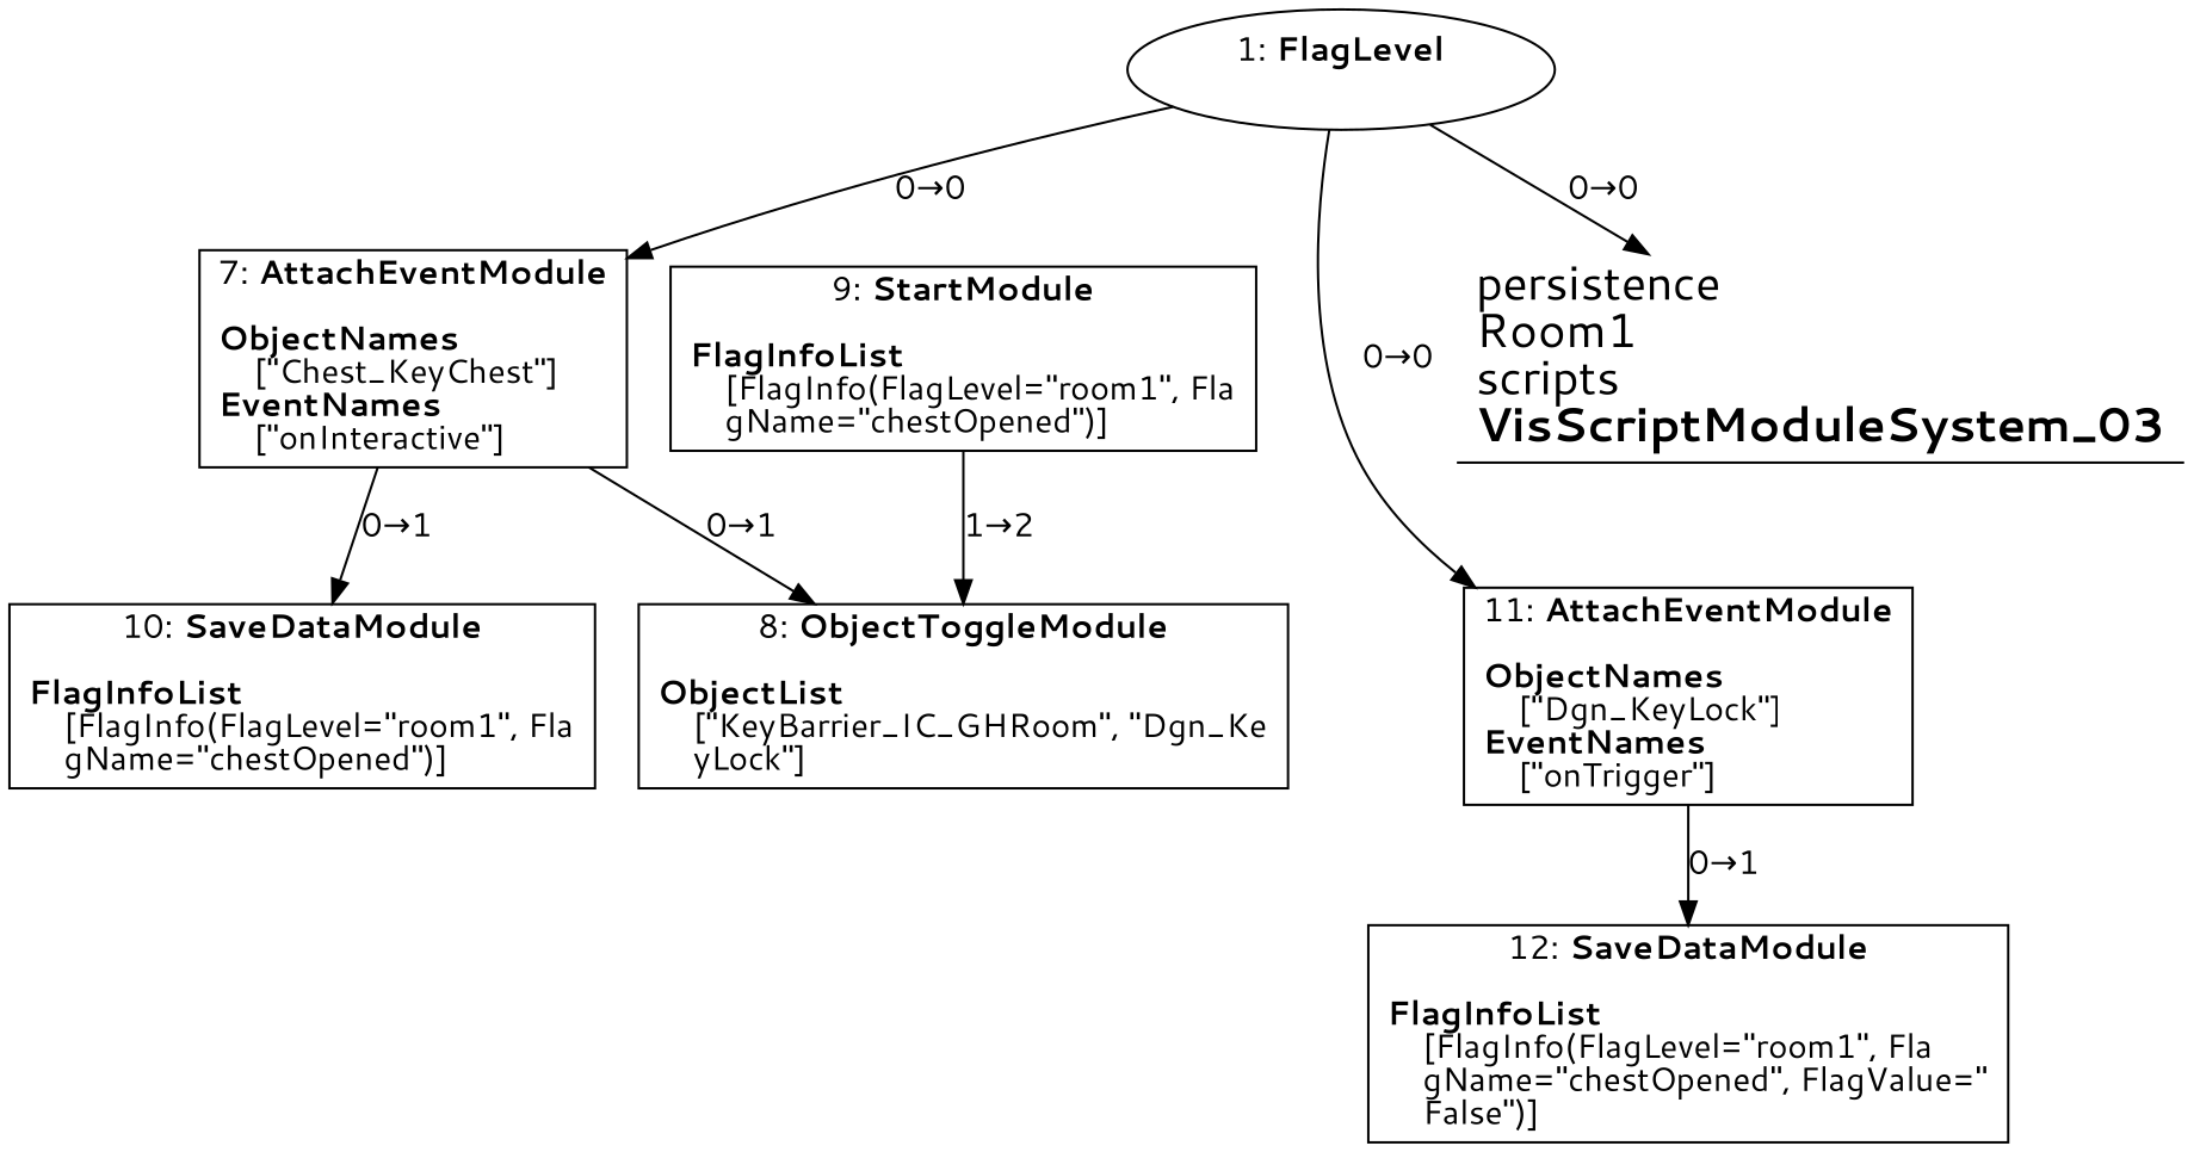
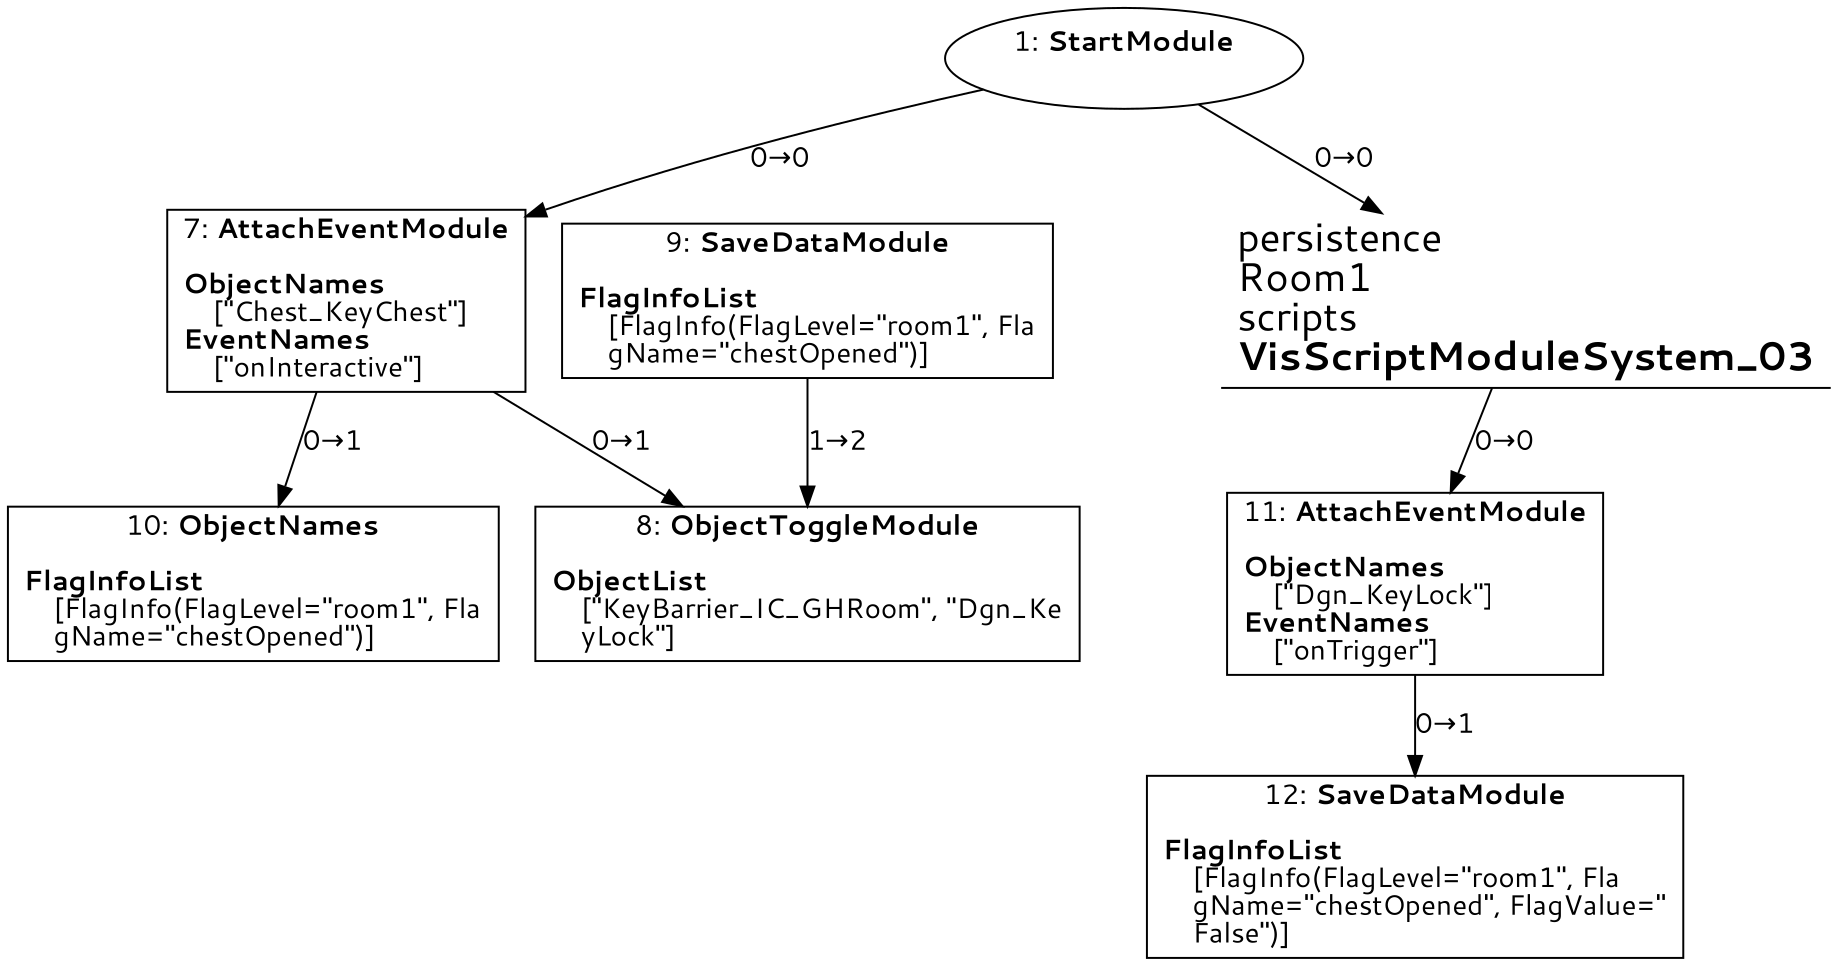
  digraph {
    fontname="Segoe UI"
    splines=spline
    node [fontname="Segoe UI" shape=box]
    edge [fontname="Segoe UI"]
-   n1 [label=<1: <b>FlagLevel</b><br/><br/>> shape=oval]
+   n1 [label=<1: <b>StartModule</b><br/><br/>> shape=oval]
    n2 [label=<7: <b>AttachEventModule</b><br/><br/><b>ObjectNames</b><br align="left"/>    [&quot;Chest_KeyChest&quot;]<br align="left"/><b>EventNames</b><br align="left"/>    [&quot;onInteractive&quot;]<br align="left"/>>]
    n3 [label=<11: <b>AttachEventModule</b><br/><br/><b>ObjectNames</b><br align="left"/>    [&quot;Dgn_KeyLock&quot;]<br align="left"/><b>EventNames</b><br align="left"/>    [&quot;onTrigger&quot;]<br align="left"/>>]
    n4 [label=<<font point-size="20">persistence<br align="left"/>Room1<br align="left"/>scripts<br align="left"/><b>VisScriptModuleSystem_03</b><br align="left"/></font>> shape=underline]
    n5 [label=<8: <b>ObjectToggleModule</b><br/><br/><b>ObjectList</b><br align="left"/>    [&quot;KeyBarrier_IC_GHRoom&quot;, &quot;Dgn_Ke<br align="left"/>    yLock&quot;]<br align="left"/>>]
-   n6 [label=<10: <b>SaveDataModule</b><br/><br/><b>FlagInfoList</b><br align="left"/>    [FlagInfo(FlagLevel=&quot;room1&quot;, Fla<br align="left"/>    gName=&quot;chestOpened&quot;)]<br align="left"/>>]
-   n7 [label=<9: <b>StartModule</b><br/><br/><b>FlagInfoList</b><br align="left"/>    [FlagInfo(FlagLevel=&quot;room1&quot;, Fla<br align="left"/>    gName=&quot;chestOpened&quot;)]<br align="left"/>>]
+   n6 [label=<10: <b>ObjectNames</b><br/><br/><b>FlagInfoList</b><br align="left"/>    [FlagInfo(FlagLevel=&quot;room1&quot;, Fla<br align="left"/>    gName=&quot;chestOpened&quot;)]<br align="left"/>>]
+   n7 [label=<9: <b>SaveDataModule</b><br/><br/><b>FlagInfoList</b><br align="left"/>    [FlagInfo(FlagLevel=&quot;room1&quot;, Fla<br align="left"/>    gName=&quot;chestOpened&quot;)]<br align="left"/>>]
    n8 [label=<12: <b>SaveDataModule</b><br/><br/><b>FlagInfoList</b><br align="left"/>    [FlagInfo(FlagLevel=&quot;room1&quot;, Fla<br align="left"/>    gName=&quot;chestOpened&quot;, FlagValue=&quot;<br align="left"/>    False&quot;)]<br align="left"/>>]
    n1 -> n2 [label="0→0"]
-   n1 -> n3 [label="0→0"]
+   n4 -> n3 [label="0→0"]
    n1 -> n4 [label="0→0"]
    n2 -> n5 [label="0→1"]
    n2 -> n6 [label="0→1"]
    n3 -> n8 [label="0→1"]
    n7 -> n5 [label="1→2"]
  }
